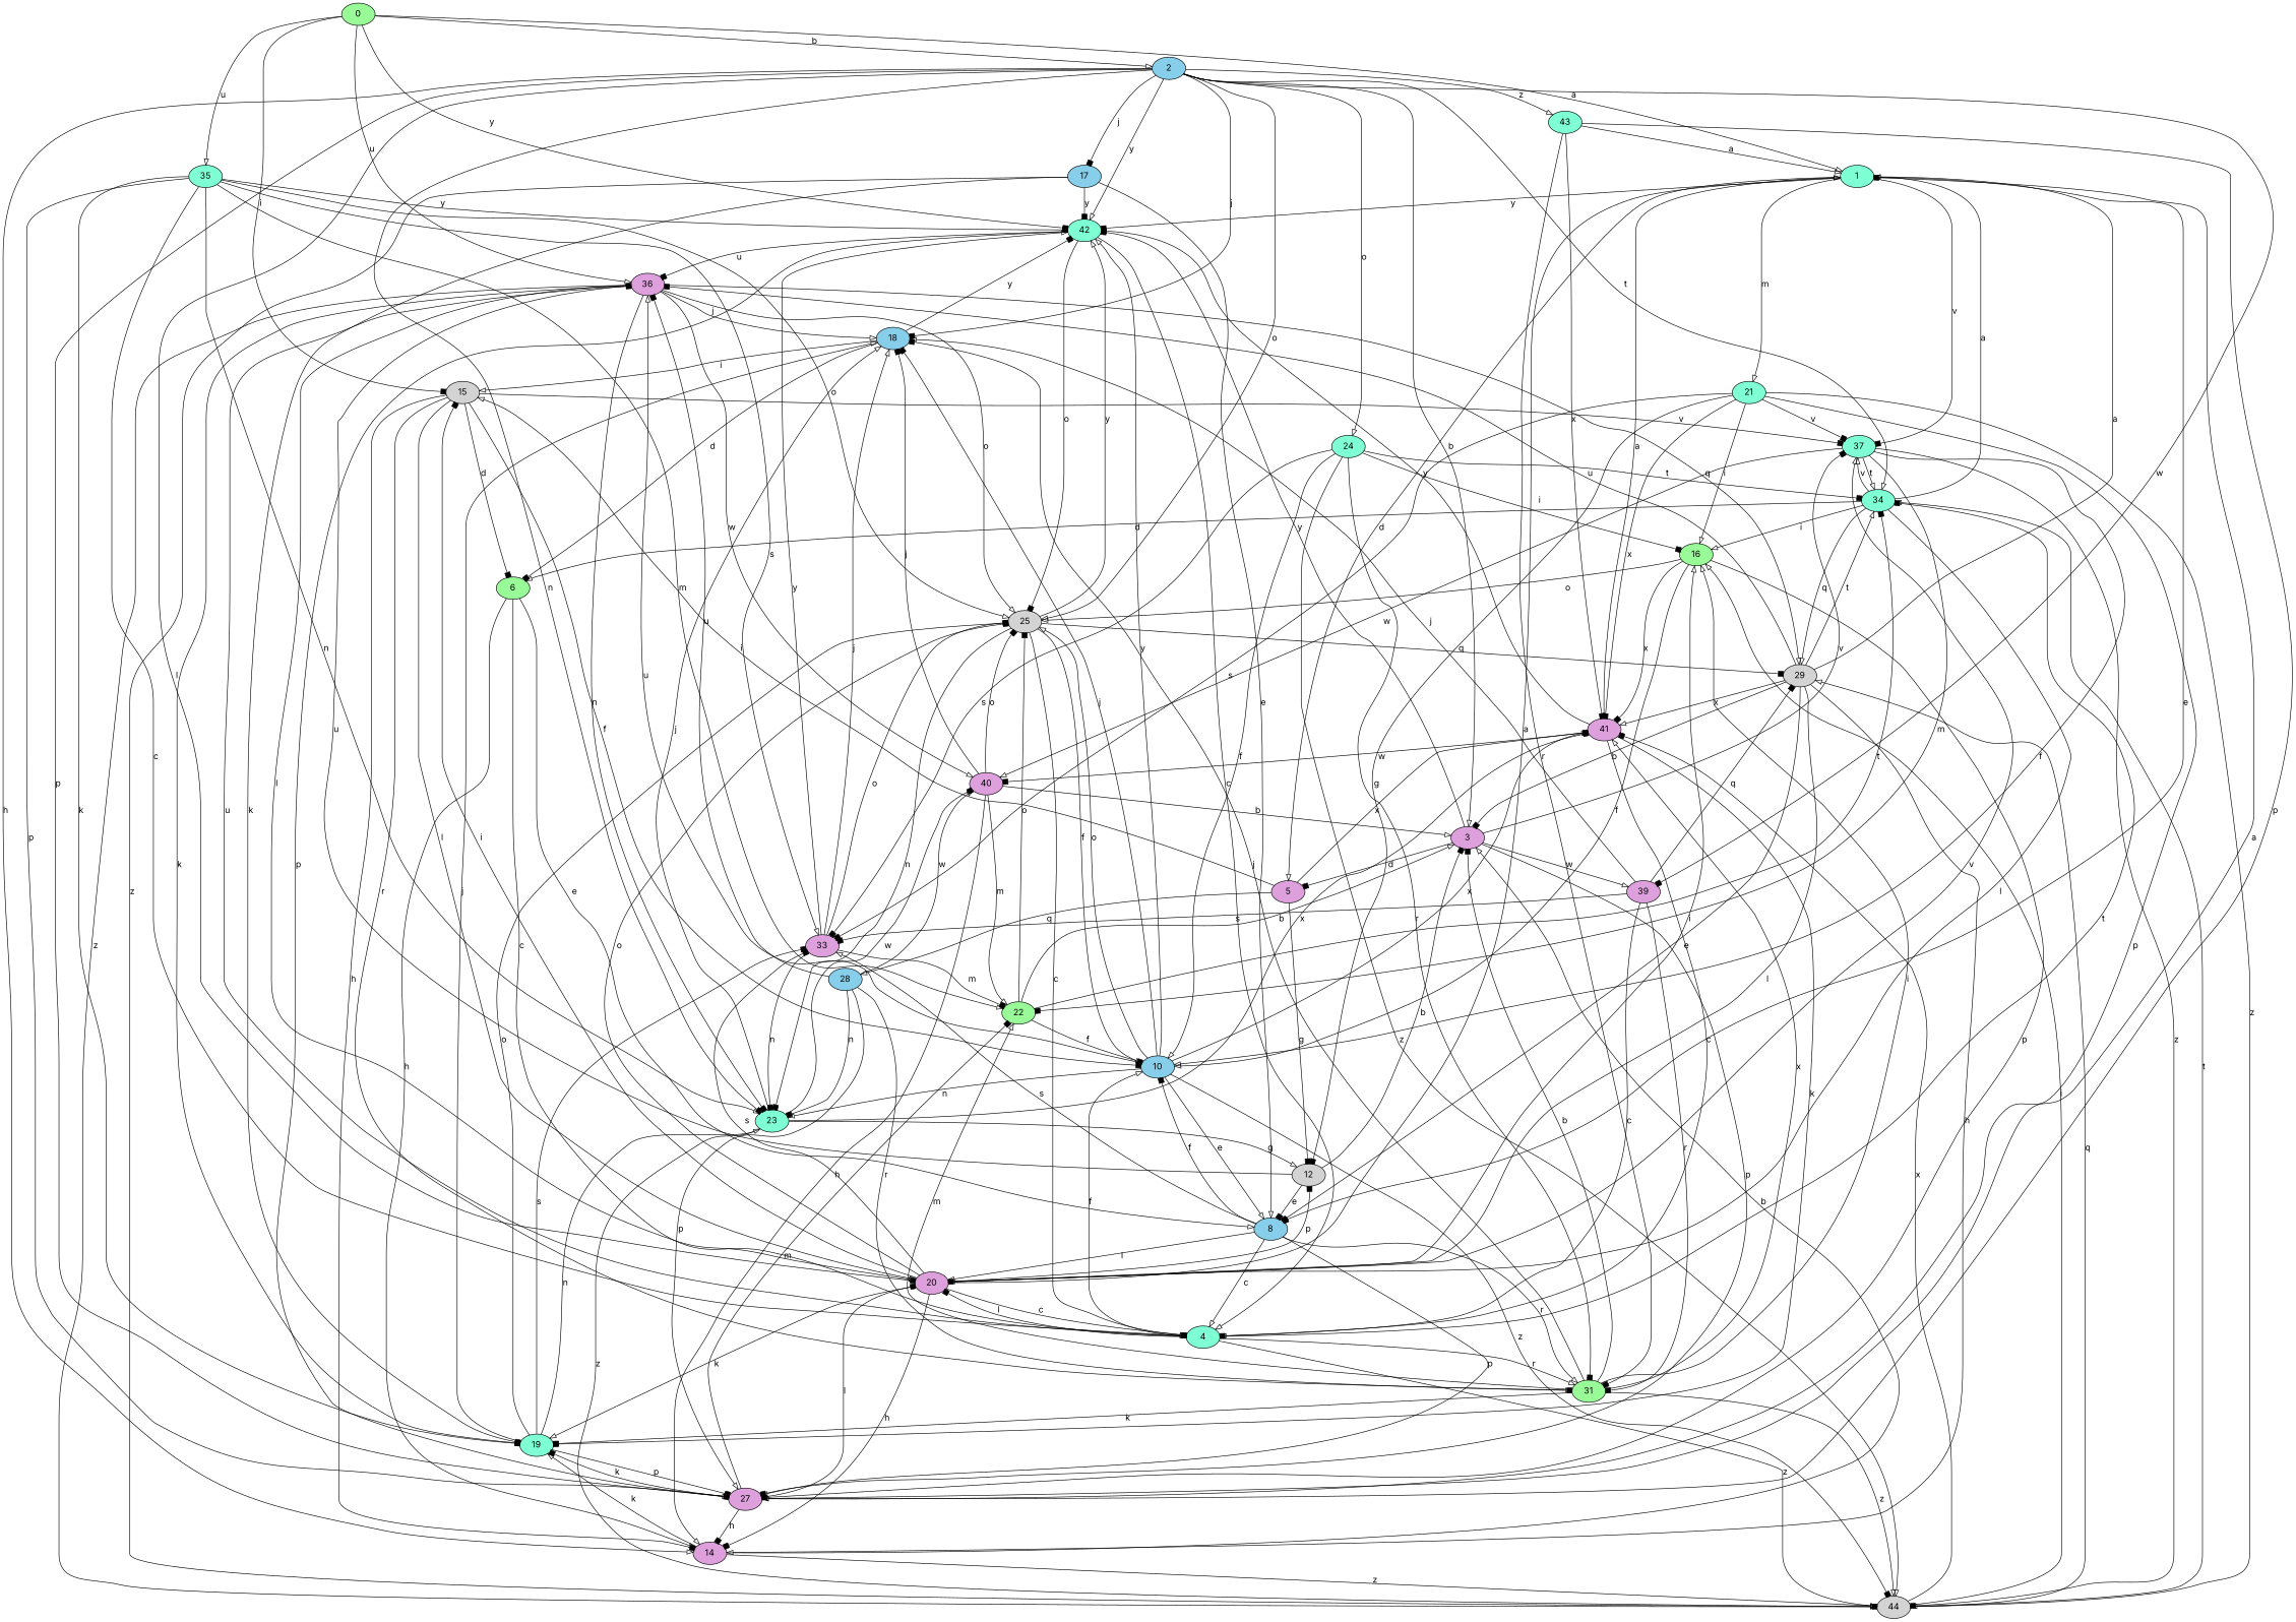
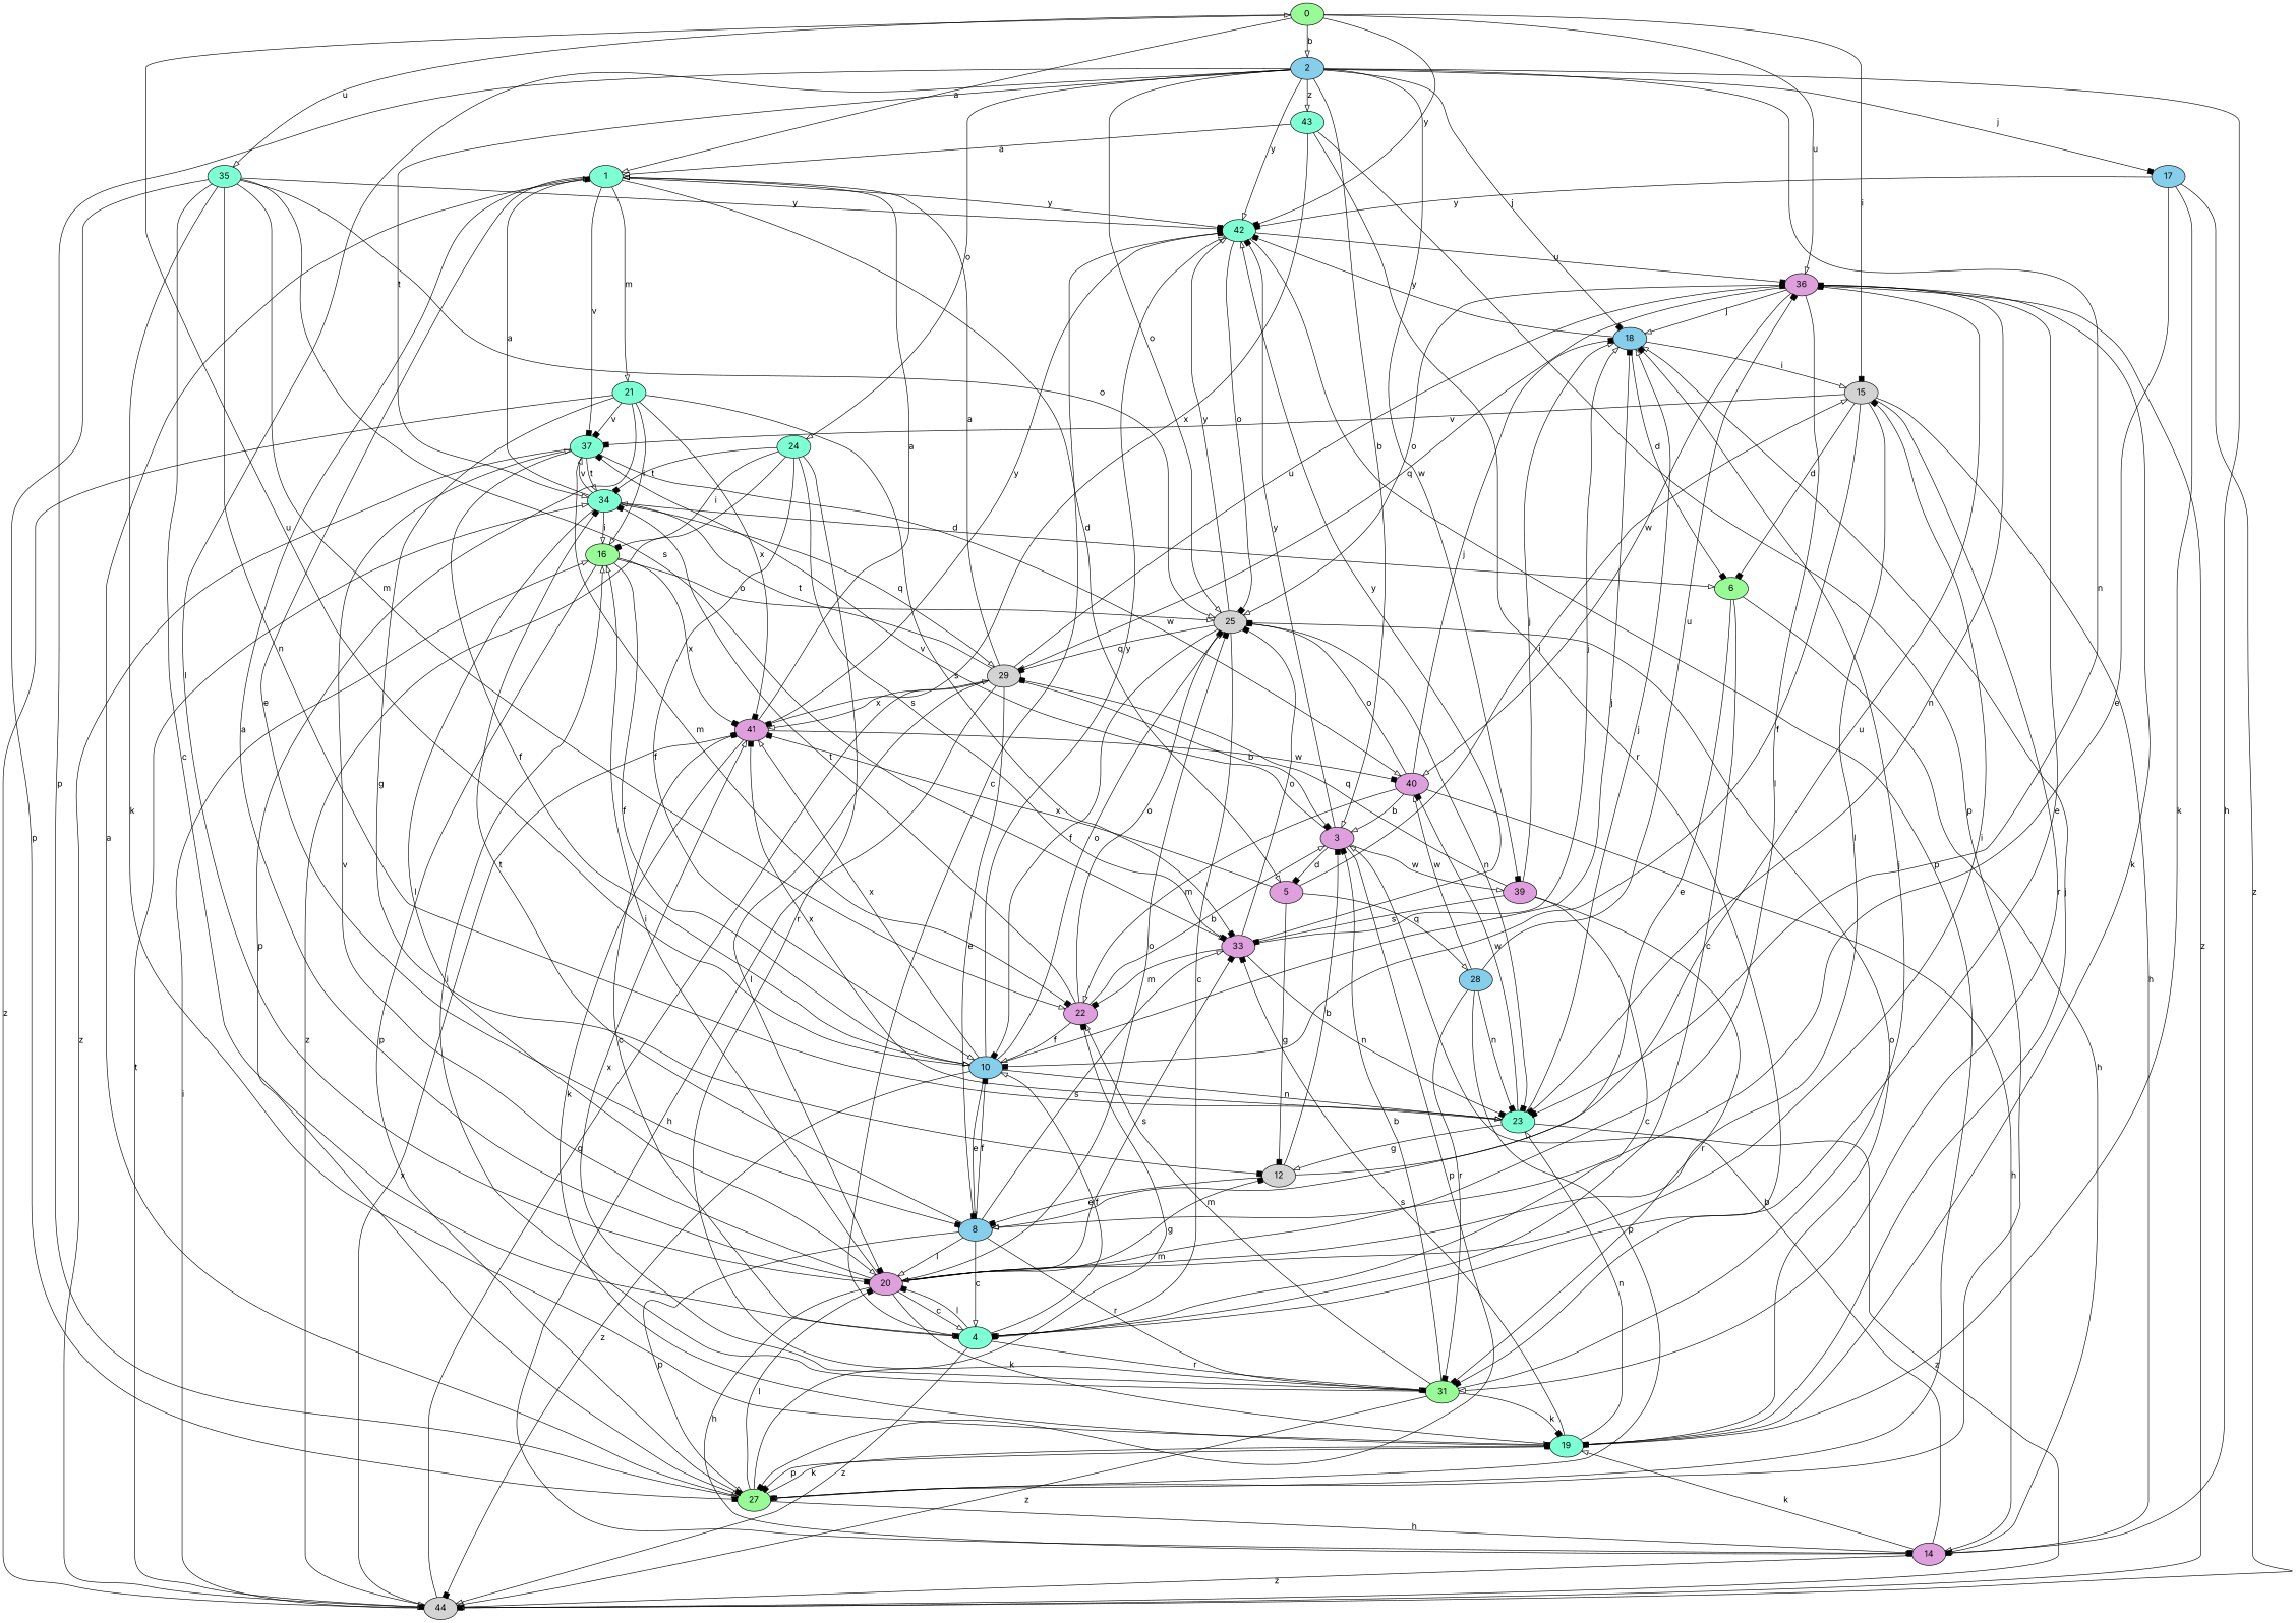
  strict digraph {
    fontname=Inter
    node [fillcolor=aquamarine fontname=Inter style=filled]
    edge [arrowhead=onormal fontname=Inter]
    0 [fillcolor=palegreen]
    1
    2 [fillcolor=skyblue]
    15 [fillcolor=lightgrey]
    35
    36 [fillcolor=plum]
    42
    5 [fillcolor=plum]
    8 [fillcolor=skyblue]
    21
    37
    3 [fillcolor=plum]
    14 [fillcolor=plum]
    17 [fillcolor=skyblue]
    18 [fillcolor=skyblue]
    20 [fillcolor=plum]
    23
    24
    25 [fillcolor=lightgrey]
-   27 [fillcolor=plum]
+   27 [fillcolor=palegreen]
    34
    39 [fillcolor=plum]
    43
    10 [fillcolor=skyblue]
    31 [fillcolor=palegreen]
    6 [fillcolor=palegreen]
    4
    33 [fillcolor=plum]
    19
-   22 [fillcolor=palegreen]
+   22 [fillcolor=plum]
    44 [fillcolor=lightgrey]
    40 [fillcolor=plum]
    29 [fillcolor=lightgrey]
    12 [fillcolor=lightgrey]
    28 [fillcolor=skyblue]
    41 [fillcolor=plum]
    16 [fillcolor=palegreen]
    0 -> 1 [label=a]
    0 -> 2 [label=b]
    0 -> 15 [arrowhead=box label=i]
    0 -> 35 [label=u]
    0 -> 36 [label=u]
    0 -> 42 [arrowhead=box label=y]
    1 -> 42 [arrowhead=box label=y]
    1 -> 5 [label=d]
    1 -> 8 [arrowhead=box label=e]
    1 -> 21 [label=m]
    1 -> 37 [arrowhead=box label=v]
    2 -> 42 [label=y]
    2 -> 3 [label=b]
    2 -> 14 [label=h]
    2 -> 17 [arrowhead=box label=j]
    2 -> 18 [arrowhead=box label=j]
    2 -> 20 [arrowhead=box label=l]
    2 -> 23 [arrowhead=box label=n]
    2 -> 24 [label=o]
    2 -> 25 [label=o]
    2 -> 27 [label=p]
    2 -> 34 [label=t]
    2 -> 39 [arrowhead=box label=w]
    2 -> 43 [label=z]
    15 -> 37 [arrowhead=box label=v]
    15 -> 14 [arrowhead=box label=h]
    15 -> 20 [label=l]
    15 -> 10 [arrowhead=box label=f]
    15 -> 31 [label=r]
    15 -> 6 [arrowhead=box label=d]
    35 -> 42 [arrowhead=box label=y]
    35 -> 23 [label=n]
    35 -> 25 [label=o]
    35 -> 27 [arrowhead=box label=p]
    35 -> 4 [arrowhead=box label=c]
    35 -> 33 [label=s]
    35 -> 19 [arrowhead=box label=k]
    35 -> 22 [label=m]
    36 -> 18 [label=j]
    36 -> 20 [label=l]
    36 -> 23 [arrowhead=box label=n]
    36 -> 25 [label=o]
    36 -> 19 [arrowhead=box label=k]
    36 -> 44 [label=z]
    36 -> 40 [label=w]
    36 -> 29 [label=q]
    42 -> 36 [arrowhead=box label=u]
    42 -> 25 [arrowhead=box label=o]
    42 -> 27 [arrowhead=box label=p]
    42 -> 4 [label=c]
    5 -> 15 [label=i]
    5 -> 12 [arrowhead=box label=g]
    5 -> 28 [label=q]
    5 -> 41 [arrowhead=box label=x]
    8 -> 20 [label=l]
    8 -> 27 [label=p]
-   4 -> 34 [arrowhead=box label=t]
+   8 -> 34 [arrowhead=box label=t]
    8 -> 10 [arrowhead=box label=f]
    8 -> 31 [label=r]
    8 -> 4 [label=c]
    8 -> 33 [label=s]
    21 -> 37 [arrowhead=box label=v]
    21 -> 27 [label=p]
    21 -> 33 [arrowhead=box label=s]
    21 -> 44 [label=z]
    21 -> 12 [arrowhead=box label=g]
    21 -> 41 [arrowhead=box label=x]
    21 -> 16 [label=i]
    37 -> 34 [label=t]
    37 -> 10 [label=f]
    37 -> 22 [arrowhead=box label=m]
    37 -> 44 [arrowhead=box label=z]
    37 -> 40 [label=w]
    3 -> 42 [arrowhead=box label=y]
    3 -> 5 [arrowhead=box label=d]
    3 -> 37 [arrowhead=box label=v]
    3 -> 27 [arrowhead=box label=p]
    3 -> 39 [label=w]
    14 -> 3 [label=b]
    14 -> 19 [label=k]
    14 -> 44 [label=z]
    17 -> 42 [arrowhead=box label=y]
    17 -> 8 [label=e]
    17 -> 19 [arrowhead=box label=k]
    17 -> 44 [label=z]
    18 -> 15 [label=i]
    18 -> 42 [arrowhead=box label=y]
    18 -> 6 [arrowhead=box label=d]
    20 -> 1 [label=a]
    20 -> 15 [arrowhead=box label=i]
    20 -> 37 [label=v]
    20 -> 14 [arrowhead=box label=h]
    20 -> 25 [arrowhead=box label=o]
    20 -> 4 [label=c]
    20 -> 33 [arrowhead=box label=s]
    20 -> 19 [label=k]
-   20 -> 12 [arrowhead=box label=p]
+   20 -> 12 [arrowhead=box label=g]
    20 -> 16 [label=i]
    23 -> 18 [label=j]
    23 -> 44 [arrowhead=box label=z]
    23 -> 40 [arrowhead=box label=w]
    23 -> 12 [label=g]
    23 -> 41 [arrowhead=box label=x]
    24 -> 34 [arrowhead=box label=t]
    24 -> 10 [label=f]
    24 -> 31 [arrowhead=box label=r]
    24 -> 33 [arrowhead=box label=s]
    24 -> 44 [label=z]
    24 -> 16 [arrowhead=box label=i]
    25 -> 42 [label=y]
    25 -> 23 [arrowhead=box label=n]
    25 -> 10 [arrowhead=box label=f]
    25 -> 4 [arrowhead=box label=c]
    25 -> 29 [arrowhead=box label=q]
    27 -> 1 [arrowhead=box label=a]
    27 -> 14 [arrowhead=box label=h]
    27 -> 20 [arrowhead=box label=l]
    27 -> 19 [arrowhead=box label=k]
    27 -> 22 [arrowhead=box label=m]
    34 -> 1 [label=a]
    34 -> 37 [label=v]
    34 -> 20 [label=l]
    34 -> 6 [label=d]
    34 -> 29 [label=q]
    34 -> 16 [label=i]
    39 -> 18 [label=j]
    39 -> 31 [arrowhead=box label=r]
    39 -> 4 [arrowhead=box label=c]
    39 -> 33 [arrowhead=box label=s]
    39 -> 29 [arrowhead=box label=q]
    43 -> 1 [label=a]
    43 -> 27 [label=p]
    43 -> 31 [arrowhead=box label=r]
    43 -> 41 [arrowhead=box label=x]
-   10 -> 36 [label=u]
+   10 -> 0 [label=u]
    10 -> 42 [label=y]
    10 -> 8 [label=e]
    10 -> 18 [arrowhead=box label=j]
    10 -> 23 [label=n]
    10 -> 25 [label=o]
    10 -> 44 [arrowhead=box label=z]
    10 -> 41 [label=x]
    31 -> 3 [arrowhead=box label=b]
    31 -> 18 [arrowhead=box label=j]
    31 -> 19 [arrowhead=box label=k]
    31 -> 22 [label=m]
    31 -> 44 [label=z]
    31 -> 41 [label=x]
    31 -> 16 [label=i]
    6 -> 8 [label=e]
    6 -> 14 [label=h]
    6 -> 4 [label=c]
-   4 -> 36 [arrowhead=box label=u]
+   4 -> 36 [arrowhead=box label=e]
    4 -> 20 [arrowhead=box label=l]
    4 -> 10 [label=f]
    4 -> 31 [label=r]
    4 -> 44 [label=z]
    33 -> 42 [label=y]
    33 -> 18 [label=j]
    33 -> 23 [arrowhead=box label=n]
    33 -> 25 [arrowhead=box label=o]
    33 -> 22 [arrowhead=box label=m]
    19 -> 18 [label=j]
    19 -> 23 [label=n]
    19 -> 25 [arrowhead=box label=o]
    19 -> 27 [arrowhead=box label=p]
    19 -> 33 [arrowhead=box label=s]
    22 -> 3 [label=b]
    22 -> 25 [arrowhead=box label=o]
    22 -> 34 [arrowhead=box label=t]
    22 -> 10 [label=f]
    44 -> 34 [label=t]
    44 -> 29 [label=q]
    44 -> 41 [arrowhead=box label=x]
    44 -> 16 [label=i]
    40 -> 3 [label=b]
    40 -> 14 [label=h]
    40 -> 18 [arrowhead=box label=j]
    40 -> 25 [arrowhead=box label=o]
    40 -> 22 [label=m]
    29 -> 1 [label=a]
    29 -> 36 [arrowhead=box label=u]
    29 -> 8 [arrowhead=box label=e]
    29 -> 3 [arrowhead=box label=b]
    29 -> 14 [label=h]
    29 -> 20 [arrowhead=box label=l]
    29 -> 34 [label=t]
    29 -> 41 [label=x]
    12 -> 36 [arrowhead=box label=u]
    12 -> 8 [arrowhead=box label=e]
    12 -> 3 [arrowhead=box label=b]
    28 -> 36 [arrowhead=box label=u]
    28 -> 23 [arrowhead=box label=n]
    28 -> 27 [label=p]
    28 -> 31 [arrowhead=box label=r]
    28 -> 40 [label=w]
    41 -> 1 [label=a]
    41 -> 42 [arrowhead=box label=y]
    41 -> 4 [label=c]
    41 -> 19 [arrowhead=box label=k]
    41 -> 40 [arrowhead=box label=w]
    16 -> 25 [label=o]
    16 -> 27 [arrowhead=box label=p]
    16 -> 10 [label=f]
    16 -> 41 [arrowhead=box label=x]
  }
